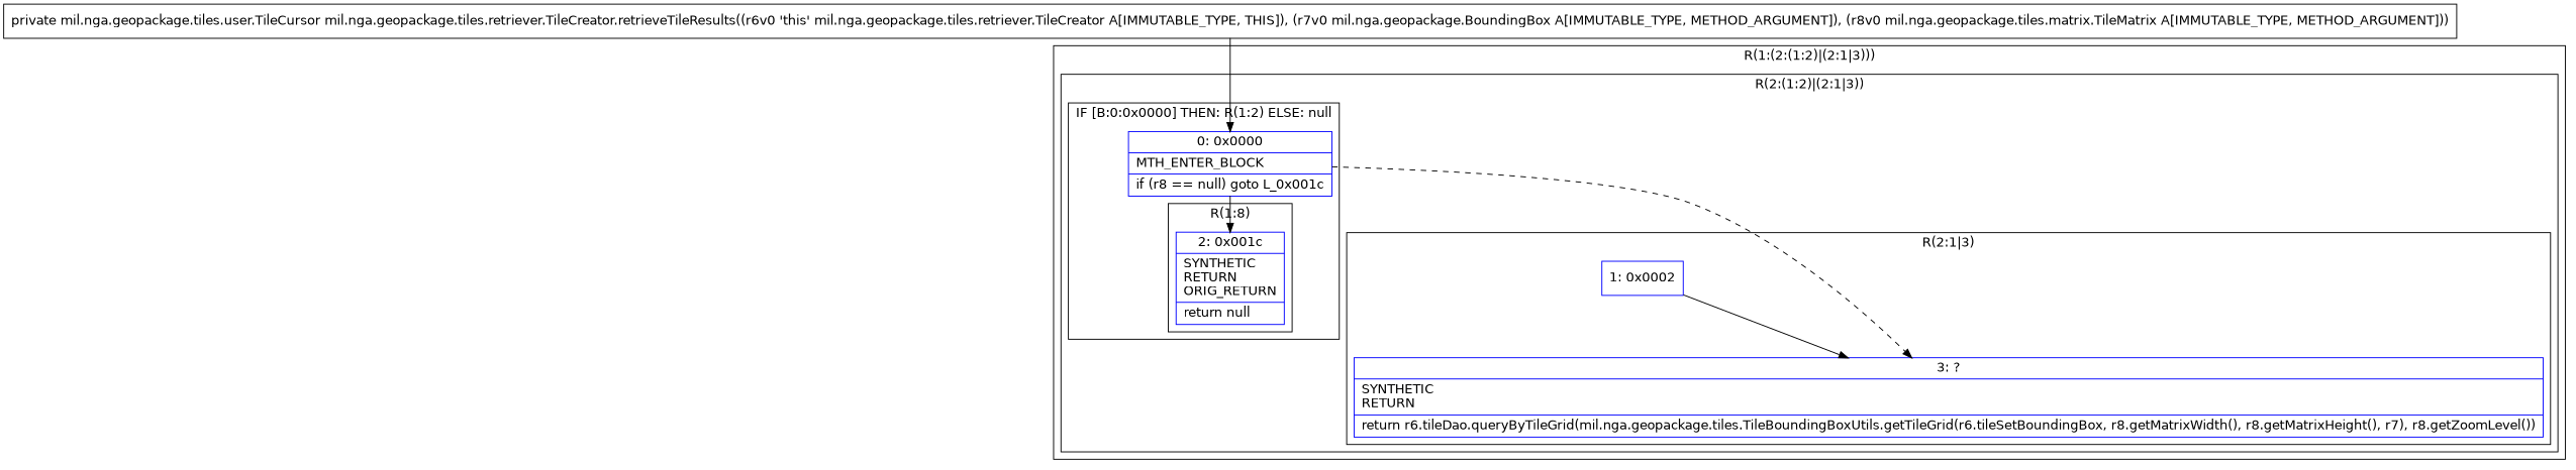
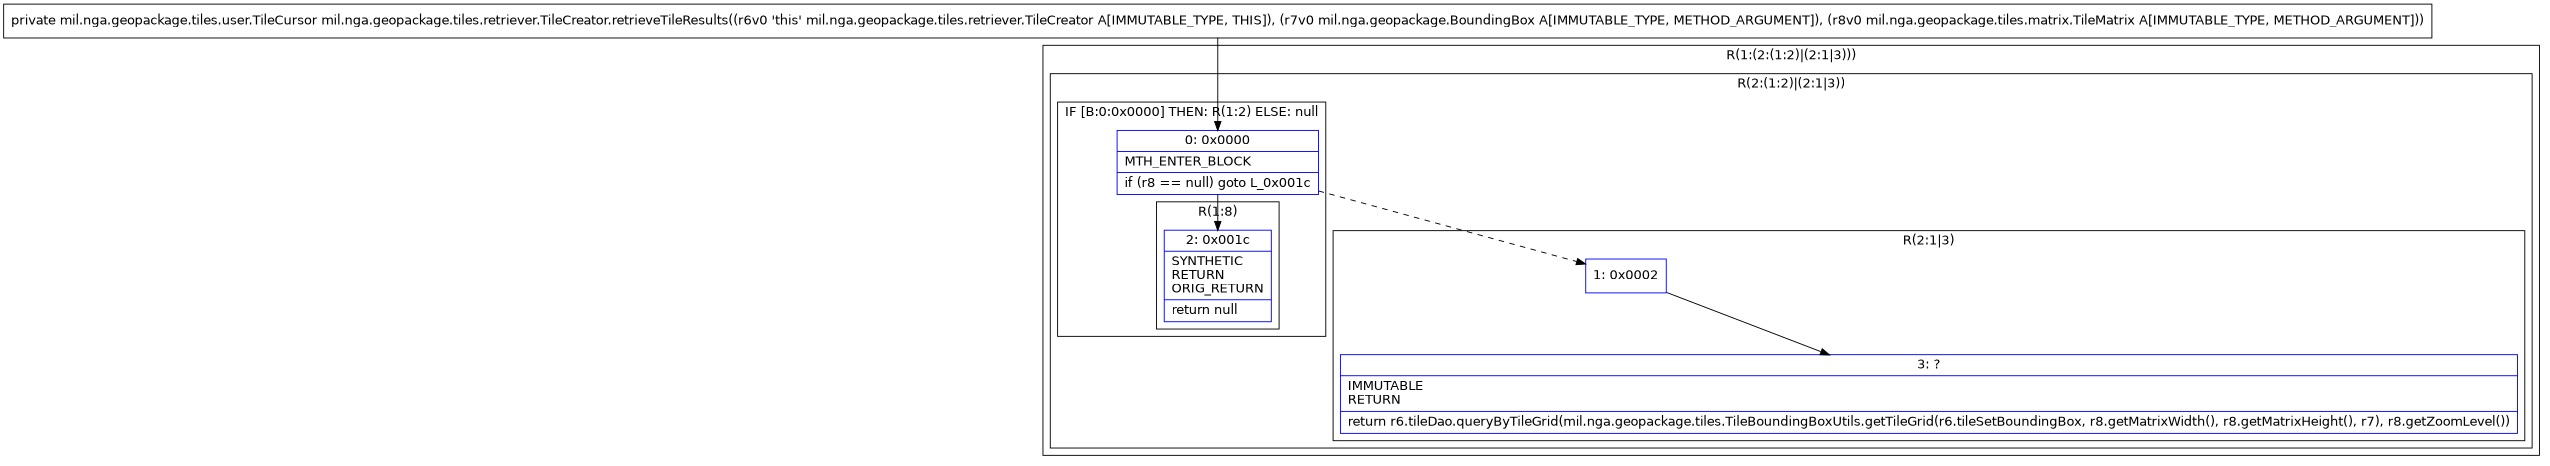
  digraph {
    fontname="DejaVu Sans"
    node [color=blue fontname="DejaVu Sans" shape=record]
    edge [fontname="DejaVu Sans"]
    n1 [label="{2\:\ 0x001c|SYNTHETIC\lRETURN\lORIG_RETURN\l|return null\l}"]
    n2 [label="{0\:\ 0x0000|MTH_ENTER_BLOCK\l|if (r8 == null) goto L_0x001c\l}"]
    n3 [label="{1\:\ 0x0002}"]
-   n4 [label="{3\:\ ?|SYNTHETIC\lRETURN\l|return r6.tileDao.queryByTileGrid(mil.nga.geopackage.tiles.TileBoundingBoxUtils.getTileGrid(r6.tileSetBoundingBox, r8.getMatrixWidth(), r8.getMatrixHeight(), r7), r8.getZoomLevel())\l}"]
+   n4 [label="{3\:\ ?|IMMUTABLE\lRETURN\l|return r6.tileDao.queryByTileGrid(mil.nga.geopackage.tiles.TileBoundingBoxUtils.getTileGrid(r6.tileSetBoundingBox, r8.getMatrixWidth(), r8.getMatrixHeight(), r7), r8.getZoomLevel())\l}"]
    n5 [label="{private mil.nga.geopackage.tiles.user.TileCursor mil.nga.geopackage.tiles.retriever.TileCreator.retrieveTileResults((r6v0 'this' mil.nga.geopackage.tiles.retriever.TileCreator A[IMMUTABLE_TYPE, THIS]), (r7v0 mil.nga.geopackage.BoundingBox A[IMMUTABLE_TYPE, METHOD_ARGUMENT]), (r8v0 mil.nga.geopackage.tiles.matrix.TileMatrix A[IMMUTABLE_TYPE, METHOD_ARGUMENT])) }" color=""]
    subgraph cluster_1 {
      label="R(1:(2:(1:2)|(2:1|3)))"
      subgraph cluster_2 {
        label="R(2:(1:2)|(2:1|3))"
        subgraph cluster_3 {
          label="IF [B:0:0x0000] THEN: R(1:2) ELSE: null"
          n2
          subgraph cluster_4 {
            label="R(1:8)"
            n1
          }
        }
        subgraph cluster_5 {
          label="R(2:1|3)"
          n3
          n4
        }
      }
    }
    n2 -> n1
-   n2 -> n4 [style=dashed]
+   n2 -> n3 [style=dashed]
    n3 -> n4
    n5 -> n2
  }
